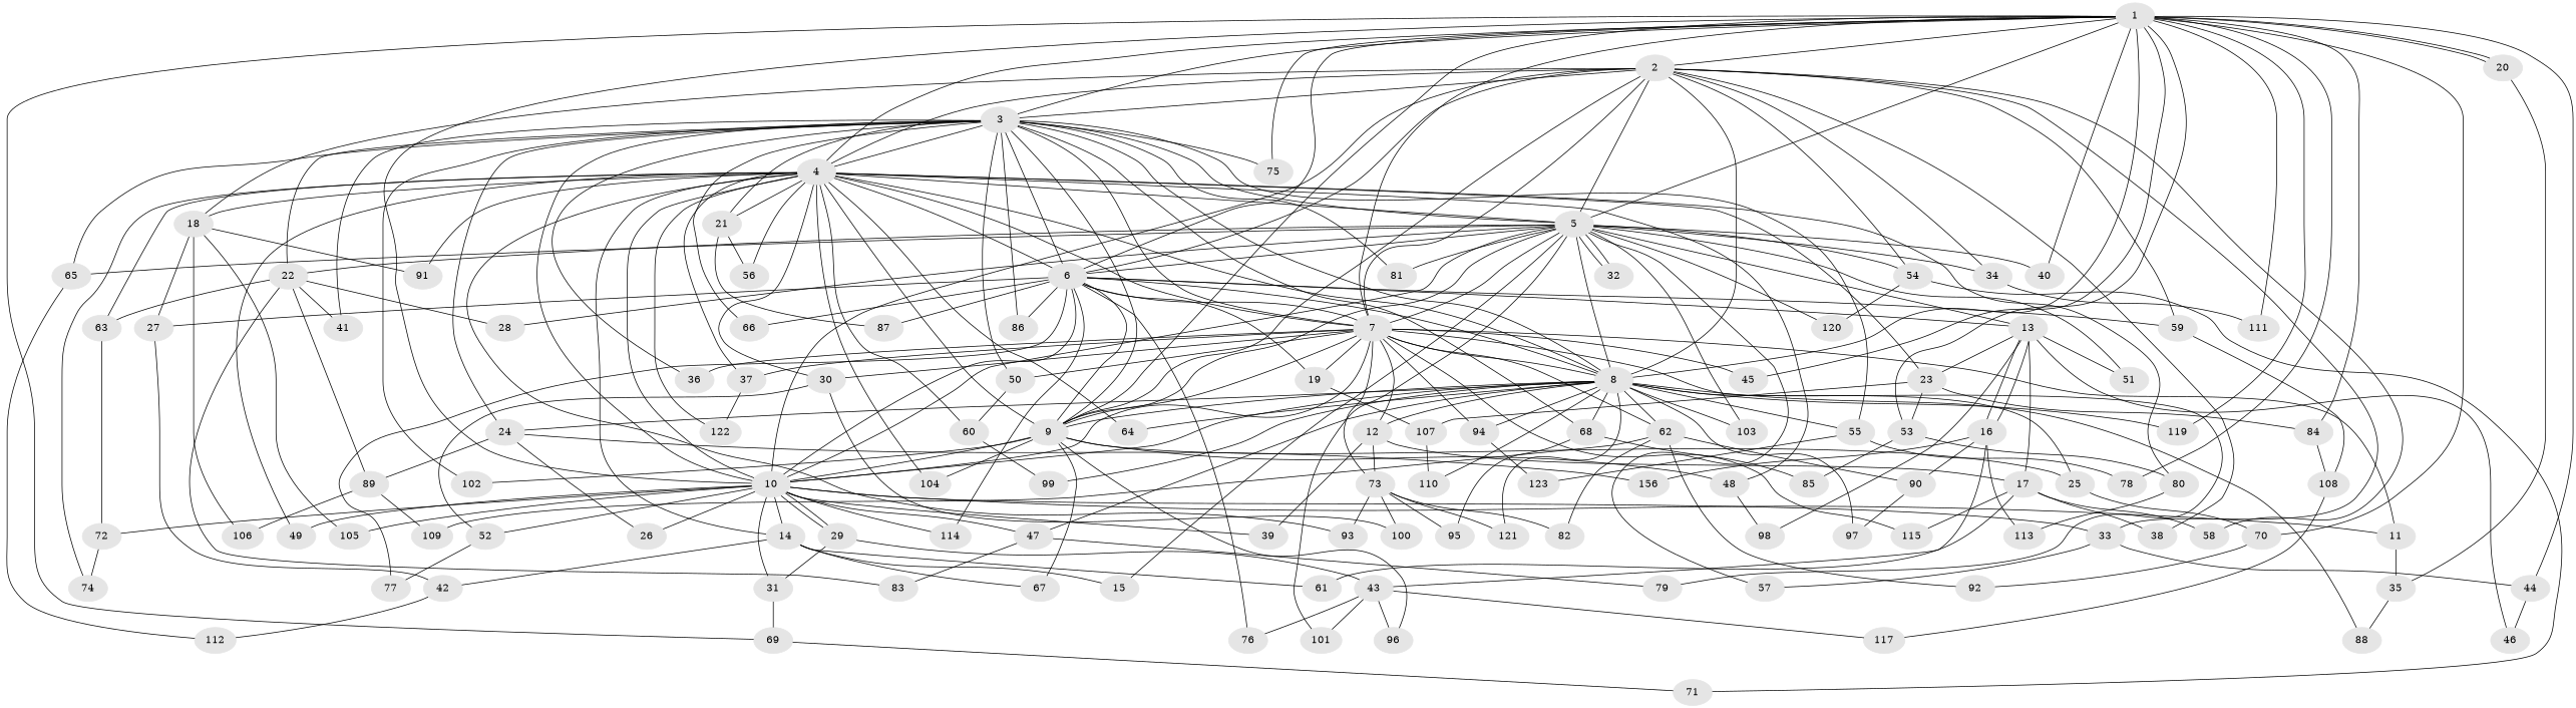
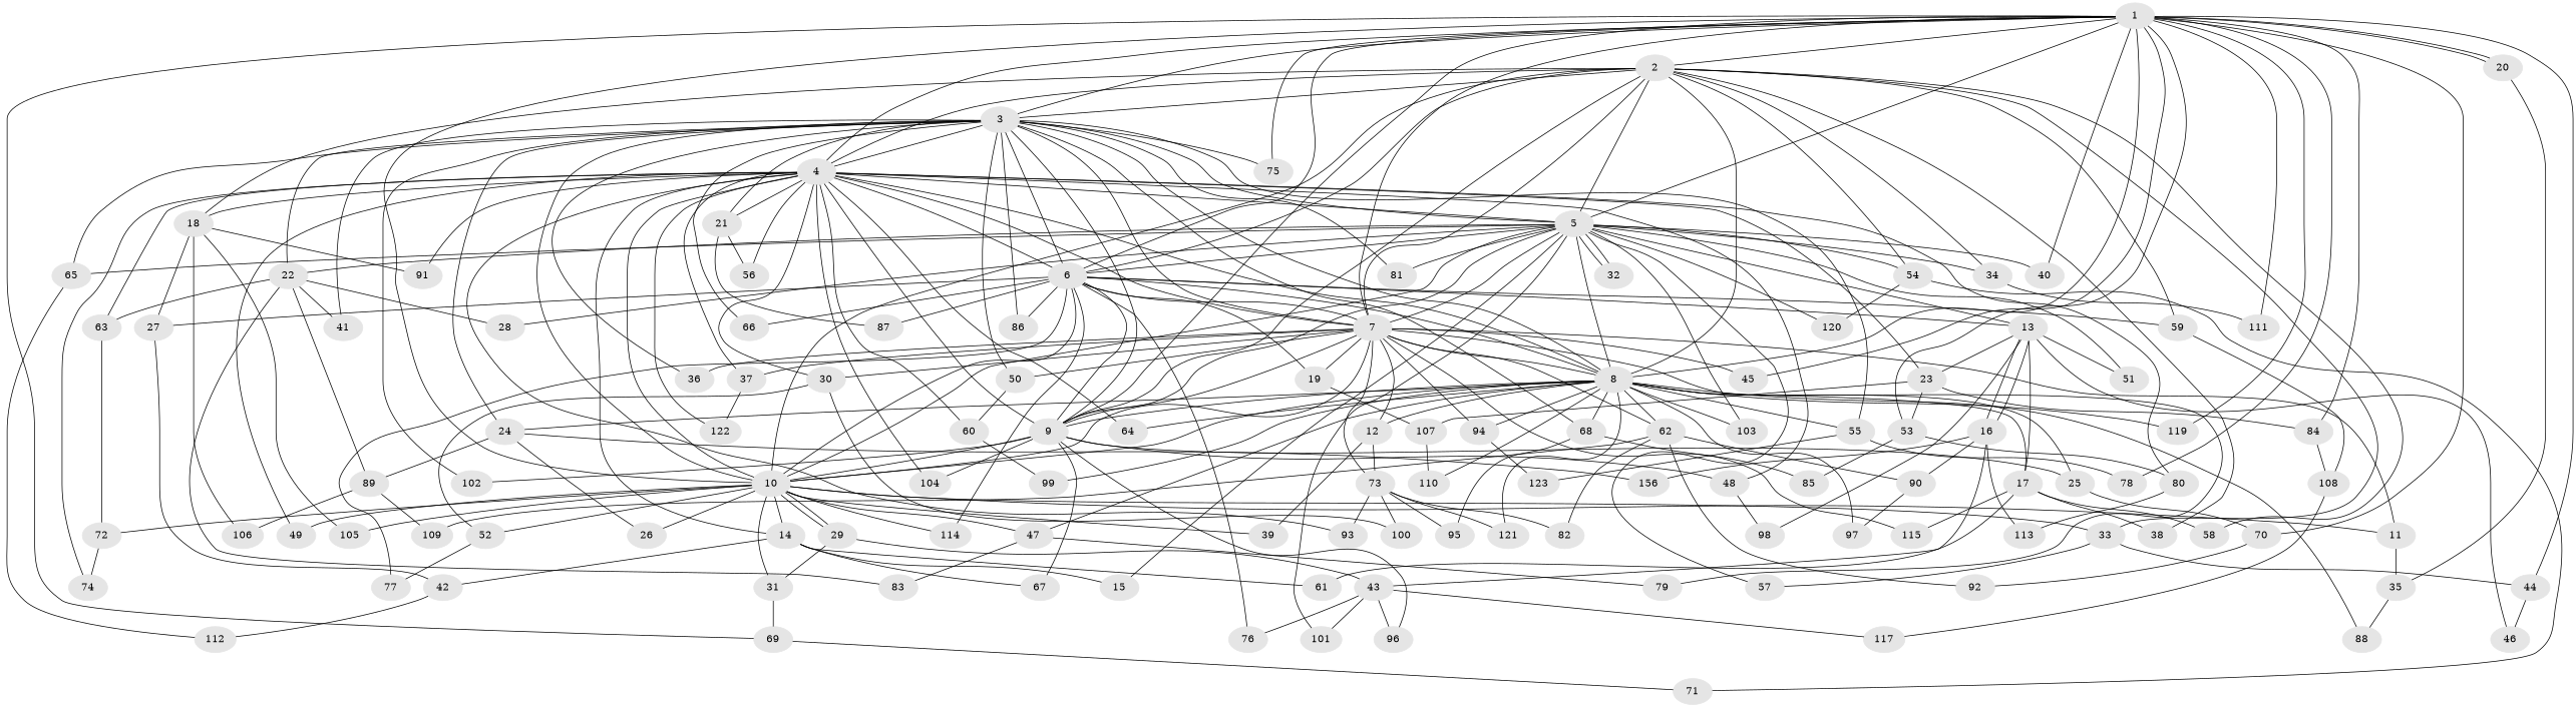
  graph {
    node [color=gray90 style=filled]
    1
    2
    3
    4
    5
    6
    7
    8
    9
    10
    20
    40
    44
    45
    53
    69
    70
    75
    78
    84
    111
    119
    18
    33
    34
    38
    54
    58
    59
    21
    22
    24
    36
    41
    50
    55
    65
    66
    68
    81
    86
    102
    14
    23
    30
    37
    48
    49
    56
    60
    63
    64
    74
    80
    91
    93
    104
    122
    13
    15
    28
    32
    51
    57
    101
    103
    120
    19
    27
    76
    77
    87
    114
    11
    12
    62
    73
    79
    94
    115
    25
    47
    88
    97
    99
    110
    121
    67
    96
    26
    29
    31
    39
    52
    72
    105
    35
    46
    85
    71
    92
    108
    106
    83
    89
    n106 [label=156]
    123
    112
    95
    42
    61
    107
    100
    98
    113
    17
    16
    90
    82
    109
    43
    117
    1 -- 2
    1 -- 3
    1 -- 4
    1 -- 5
    1 -- 6
    1 -- 7
    1 -- 8
    1 -- 9
    1 -- 10
    1 -- 20
    1 -- 20
    1 -- 40
    1 -- 44
    1 -- 45
    1 -- 53
    1 -- 69
    1 -- 70
    1 -- 75
    1 -- 78
    1 -- 84
    1 -- 111
    1 -- 119
    2 -- 3
    2 -- 4
    2 -- 5
    2 -- 6
    2 -- 7
    2 -- 8
    2 -- 9
    2 -- 10
    2 -- 18
    2 -- 33
    2 -- 34
    2 -- 38
    2 -- 54
    2 -- 58
    2 -- 59
    3 -- 4
    3 -- 5
    3 -- 6
    3 -- 7
    3 -- 8
    3 -- 9
    3 -- 10
    3 -- 75
    3 -- 21
    3 -- 22
    3 -- 24
    3 -- 36
    3 -- 41
    3 -- 50
    3 -- 55
    3 -- 65
    3 -- 66
    3 -- 68
    3 -- 81
    3 -- 86
    3 -- 102
    4 -- 5
    4 -- 6
    4 -- 7
    4 -- 8
    4 -- 9
    4 -- 10
    4 -- 18
    4 -- 21
    4 -- 14
    4 -- 23
    4 -- 30
    4 -- 37
    4 -- 48
    4 -- 49
    4 -- 56
    4 -- 60
    4 -- 63
    4 -- 64
    4 -- 74
    4 -- 80
    4 -- 91
    4 -- 93
    4 -- 104
    4 -- 122
    5 -- 6
    5 -- 7
    5 -- 8
    5 -- 9
    5 -- 10
    5 -- 40
    5 -- 34
    5 -- 54
    5 -- 22
    5 -- 65
    5 -- 81
    5 -- 13
    5 -- 15
    5 -- 28
    5 -- 32
    5 -- 32
    5 -- 51
    5 -- 57
    5 -- 101
    5 -- 103
    5 -- 120
    6 -- 7
    6 -- 8
    6 -- 9
    6 -- 10
    6 -- 59
    6 -- 66
    6 -- 86
    6 -- 13
    6 -- 19
    6 -- 27
    6 -- 76
    6 -- 77
    6 -- 87
    6 -- 114
    7 -- 8
    7 -- 9
    7 -- 10
    7 -- 45
    7 -- 36
    7 -- 50
    7 -- 30
    7 -- 37
    7 -- 19
    7 -- 11
    7 -- 12
    7 -- 62
    7 -- 73
    7 -- 79
    7 -- 94
    7 -- 115
    8 -- 9
    8 -- 10
    8 -- 119
    8 -- 24
    8 -- 55
    8 -- 68
    8 -- 64
    8 -- 103
    8 -- 12
    8 -- 62
    8 -- 94
    8 -- 25
    8 -- 47
    8 -- 88
    8 -- 97
    8 -- 99
    8 -- 110
    8 -- 121
    9 -- 10
    9 -- 102
    9 -- 48
    9 -- 104
    9 -- 25
    9 -- 67
    9 -- 96
    10 -- 33
    10 -- 14
    10 -- 49
    10 -- 114
    10 -- 11
    10 -- 47
    10 -- 26
    10 -- 29
    10 -- 29
    10 -- 31
    10 -- 39
    10 -- 52
    10 -- 72
    10 -- 105
    20 -- 35
    44 -- 46
    53 -- 80
    53 -- 85
    69 -- 71
    70 -- 92
    84 -- 108
    18 -- 91
    18 -- 27
    18 -- 105
    18 -- 106
    33 -- 44
    33 -- 57
    34 -- 111
    54 -- 120
    54 -- 71
    59 -- 108
    21 -- 56
    21 -- 87
    22 -- 41
    22 -- 63
    22 -- 28
    22 -- 83
    22 -- 89
    24 -- 26
    24 -- 89
    24 -- n106
    50 -- 60
    55 -- 78
    55 -- 123
    65 -- 112
    68 -- 85
    68 -- 95
    14 -- 15
    14 -- 67
    14 -- 42
    14 -- 61
    23 -- 53
    23 -- 84
    23 -- 107
    30 -- 52
    30 -- 100
    37 -- 122
    48 -- 98
    60 -- 99
    63 -- 72
    80 -- 113
    13 -- 23
    13 -- 51
    13 -- 46
    13 -- 98
    13 -- 17
    13 -- 16
    13 -- 16
    19 -- 107
    27 -- 42
    11 -- 35
    12 -- 73
    12 -- 39
-   12 -- 17
+   8 -- 17
    62 -- 92
    62 -- 90
    62 -- 82
    62 -- 109
    73 -- 93
    73 -- 121
    73 -- 95
    73 -- 100
    73 -- 82
    94 -- 123
    25 -- 70
    47 -- 79
    47 -- 83
    29 -- 31
    29 -- 43
    31 -- 69
    52 -- 77
    72 -- 74
    35 -- 88
    108 -- 117
    89 -- 106
    89 -- 109
    42 -- 112
    107 -- 110
    17 -- 38
    17 -- 58
    17 -- 115
    17 -- 61
    16 -- n106
    16 -- 113
    16 -- 90
    16 -- 43
    90 -- 97
    43 -- 101
    43 -- 76
    43 -- 96
    43 -- 117
  }
